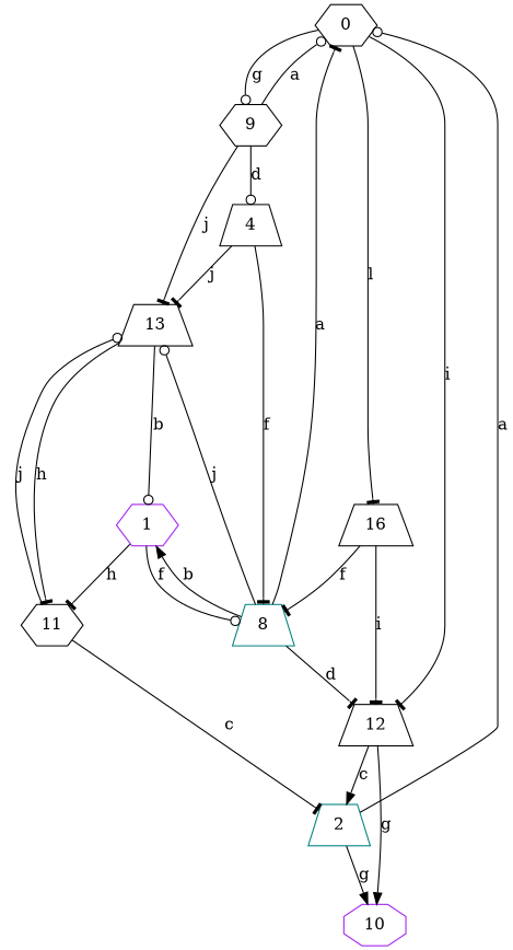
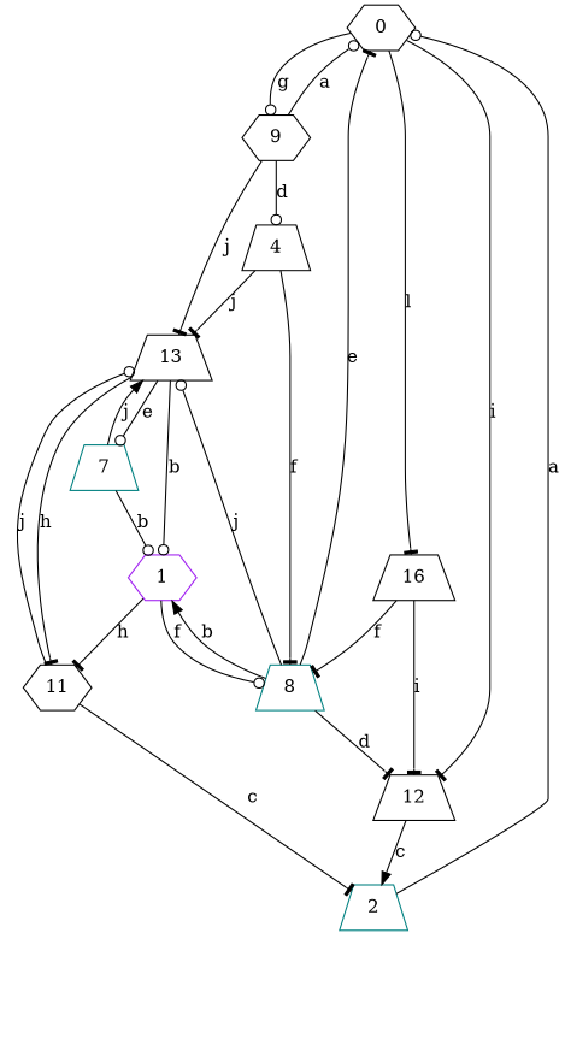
  strict digraph {
    node [color=black shape=trapezium]
    edge [arrowhead=tee]
    0 [shape=hexagon]
    9 [shape=hexagon]
    12
    n4 [label=16]
    4
    13
    2 [color=teal]
-   10 [color=purple shape=octagon]
    8 [color=teal]
    1 [color=purple shape=hexagon]
    11 [shape=hexagon]
+   7 [color=teal]
    0 -> 9 [arrowhead=odot label=g]
    0 -> 12 [label=i]
    0 -> n4 [label=l]
    9 -> 0 [arrowhead=odot label=a]
    9 -> 4 [arrowhead=odot label=d]
    9 -> 13 [label=j]
    12 -> 2 [arrowhead=normal label=c]
-   12 -> 10 [arrowhead=normal label=g]
    n4 -> 12 [label=i]
    n4 -> 8 [label=f]
    4 -> 13 [label=j]
    4 -> 8 [label=f]
    13 -> 1 [arrowhead=odot label=b]
    13 -> 11 [label=h]
+   13 -> 7 [arrowhead=odot label=e]
    2 -> 0 [arrowhead=odot label=a]
-   2 -> 10 [arrowhead=normal label=g]
-   8 -> 0 [label=a]
+   8 -> 0 [label=e]
    8 -> 12 [label=d]
    8 -> 13 [arrowhead=odot label=j]
    8 -> 1 [arrowhead=normal label=b]
    1 -> 8 [arrowhead=odot label=f]
    1 -> 11 [label=h]
    11 -> 13 [arrowhead=odot label=j]
    11 -> 2 [label=c]
+   7 -> 13 [arrowhead=normal label=j]
+   7 -> 1 [arrowhead=odot label=b]
  }
